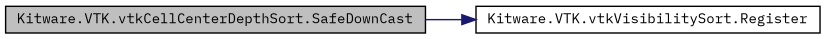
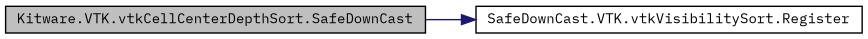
  digraph {
    rankdir=LR
    fontname="IBM Plex Mono"
    node [color=black fontname="IBM Plex Mono" fontsize=10 shape=record]
    n1 [fillcolor=grey75 fontcolor=black height=0.2 label="Kitware.VTK.vtkCellCenterDepthSort.SafeDownCast" style=filled width=0.4]
-   n2 [height=0.2 label="Kitware.VTK.vtkVisibilitySort.Register" width=0.4]
+   n2 [height=0.2 label="SafeDownCast.VTK.vtkVisibilitySort.Register" width=0.4]
    n1 -> n2 [color=midnightblue fontname="IBM Plex Mono" fontsize=10 labelfontname=FreeSans labelfontsize=10 style=solid]
  }
